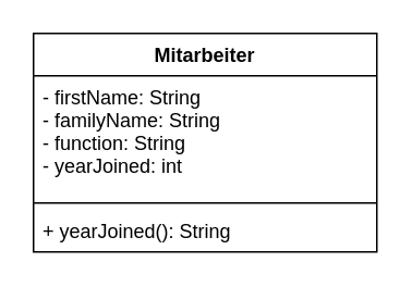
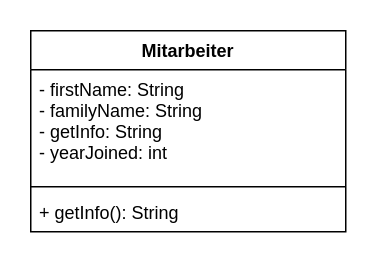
  <mxCell id="0" />
  <mxCell id="1" parent="0" />
  <mxCell id="2" value="Mitarbeiter" style="swimlane;fontStyle=1;align=center;verticalAlign=top;childLayout=stackLayout;horizontal=1;startSize=26;horizontalStack=0;resizeParent=1;resizeParentMax=0;resizeLast=0;collapsible=1;marginBottom=0;" parent="1" vertex="1"><mxGeometry x="20" y="20" width="210" height="134" as="geometry" /></mxCell>
- <mxCell id="3" value="- firstName: String&#10;- familyName: String&#10;- function: String&#10;- yearJoined: int&#10;&#10;" style="text;strokeColor=none;fillColor=none;align=left;verticalAlign=top;spacingLeft=4;spacingRight=4;overflow=hidden;rotatable=0;points=[[0,0.5],[1,0.5]];portConstraint=eastwest;" parent="2" vertex="1"><mxGeometry y="26" width="210" height="74" as="geometry" /></mxCell>
+ <mxCell id="3" value="- firstName: String&#10;- familyName: String&#10;- getInfo: String&#10;- yearJoined: int&#10;&#10;" style="text;strokeColor=none;fillColor=none;align=left;verticalAlign=top;spacingLeft=4;spacingRight=4;overflow=hidden;rotatable=0;points=[[0,0.5],[1,0.5]];portConstraint=eastwest;" parent="2" vertex="1"><mxGeometry y="26" width="210" height="74" as="geometry" /></mxCell>
  <mxCell id="4" value="" style="line;strokeWidth=1;fillColor=none;align=left;verticalAlign=middle;spacingTop=-1;spacingLeft=3;spacingRight=3;rotatable=0;labelPosition=right;points=[];portConstraint=eastwest;" parent="2" vertex="1"><mxGeometry y="100" width="210" height="8" as="geometry" /></mxCell>
- <mxCell id="5" value="+ yearJoined(): String&#10;" style="text;strokeColor=none;fillColor=none;align=left;verticalAlign=top;spacingLeft=4;spacingRight=4;overflow=hidden;rotatable=0;points=[[0,0.5],[1,0.5]];portConstraint=eastwest;" parent="2" vertex="1"><mxGeometry y="108" width="210" height="26" as="geometry" /></mxCell>
+ <mxCell id="5" value="+ getInfo(): String&#10;" style="text;strokeColor=none;fillColor=none;align=left;verticalAlign=top;spacingLeft=4;spacingRight=4;overflow=hidden;rotatable=0;points=[[0,0.5],[1,0.5]];portConstraint=eastwest;" parent="2" vertex="1"><mxGeometry y="108" width="210" height="26" as="geometry" /></mxCell>
